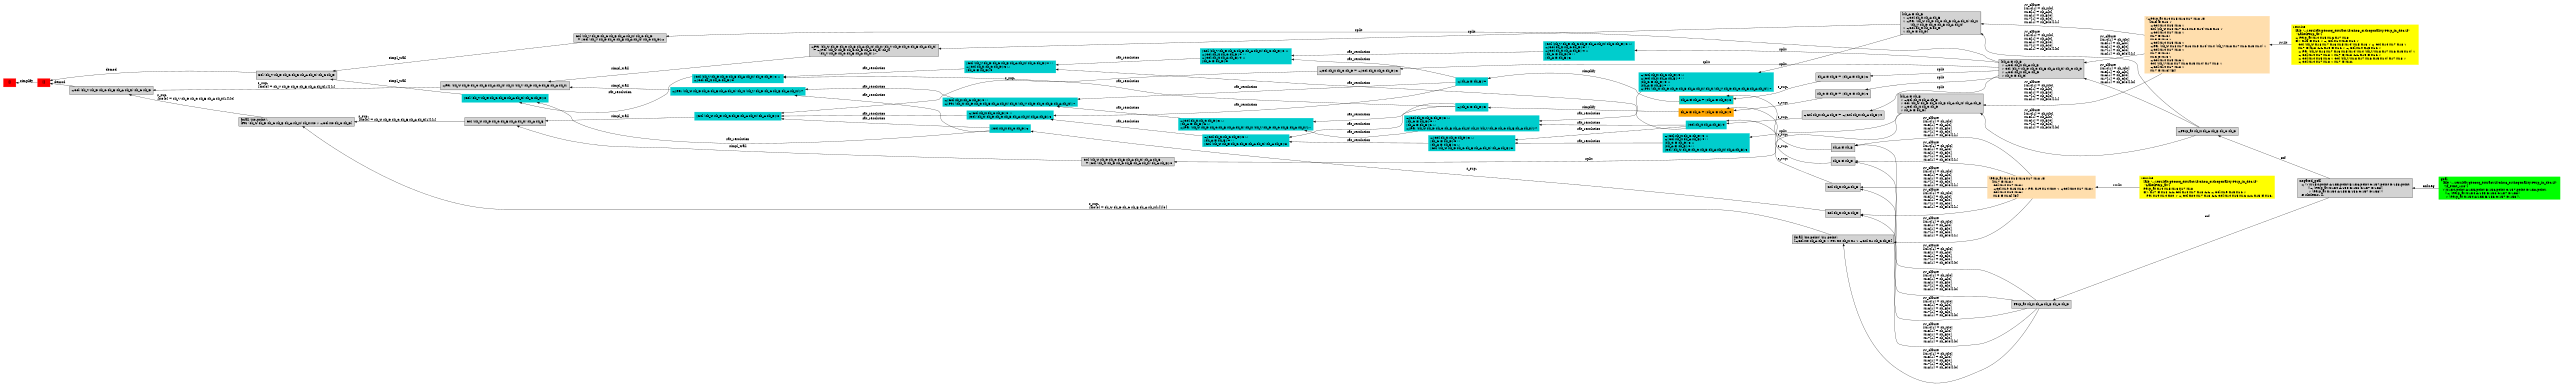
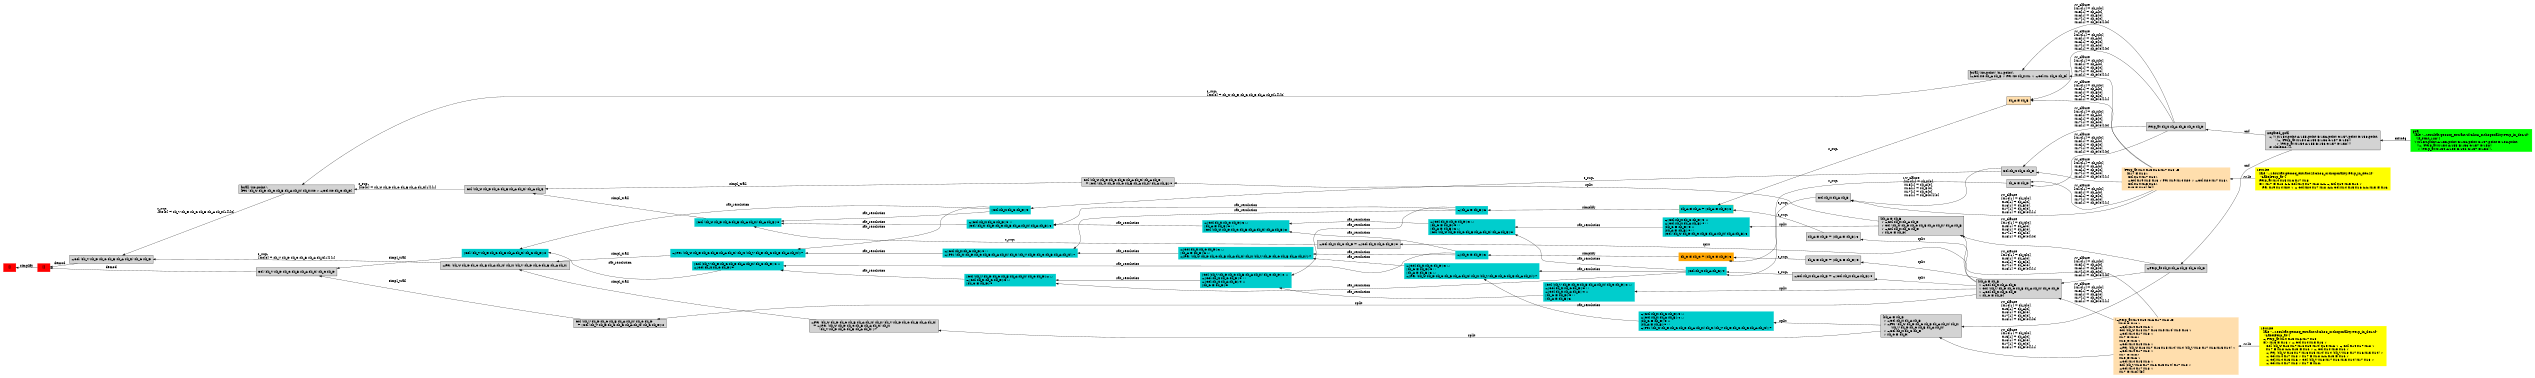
  digraph {
    fontname="DejaVu Serif"
    rankdir=LR
    node [fontname="DejaVu Serif" shape=box style=filled]
    edge [dir=back fontname="DejaVu Serif"]
    n1 [color=red label="[]"]
    n2 [color=red label="[]"]
    n3 [label="Col (sk_V sk_D sk_C sk_B sk_A sk_X) sk_C sk_D\l"]
    n4 [label="¬Col (sk_V sk_D sk_C sk_B sk_A sk_X) sk_C sk_D\l"]
    n5 [color=cyan3 label="⟦Col (sk_V sk_D sk_C sk_B sk_A sk_X) sk_C sk_D⟧/2\l"]
    n6 [label="Col (sk_V sk_D sk_C sk_B sk_A sk_X) sk_C sk_D\l  ← ⟦Col (sk_V sk_D sk_C sk_B sk_A sk_X) sk_C sk_D⟧/2\l"]
    n7 [label="¬Per (sk_U sk_D sk_C sk_B sk_A sk_X) sk_X (sk_V sk_D sk_C sk_B sk_A sk_X)\l"]
    n8 [label="forall (X0:point).\l[Per (sk_U sk_D sk_C sk_B sk_A sk_X) sk_X X0 ∨ ¬Col X0 sk_C sk_D]\l"]
    n9 [color=cyan3 label="⟦Col sk_X sk_C sk_D⟧/3\l"]
    n10 [color=cyan3 label="⟦Col (sk_V sk_D sk_C sk_B sk_A sk_X) sk_C sk_D⟧/2 ⊔ \l¬⟦Col sk_X sk_C sk_D⟧/3\l"]
    n11 [label="[sk_A = sk_B\l ∨ ¬Col sk_X sk_A sk_B\l ∨ Col (sk_V sk_D sk_C sk_B sk_A sk_X) sk_C sk_D\l ∨ ¬Col sk_X sk_C sk_D\l ∨ sk_C = sk_D]\l"]
    n12 [label="Col sk_X sk_C sk_D\l"]
    n13 [color=cyan3 label="¬⟦sk_C = sk_D⟧/5\l"]
    n14 [color=cyan3 label="⟦Col (sk_V sk_D sk_C sk_B sk_A sk_X) sk_C sk_D⟧/2 ⊔ \l¬⟦Col sk_X sk_C sk_D⟧/3 ⊔ \l⟦sk_C = sk_D⟧/5\l"]
    n15 [label="¬Col sk_X sk_C sk_D ← ¬⟦Col sk_X sk_C sk_D⟧/3\l"]
    n16 [color=navajowhite label="(Perp_at X14 X15 X16 X17 X18 :=\l   [X17 ≠ X18∧\l    Col X14 X17 X18∧\l    ¬Col X19 X15 X16 ∨ Per X19 X14 X20 ∨ ¬Col X20 X17 X18∧\l    Col X14 X15 X16∧\l    X15 ≠ X16] [B])\l"]
    n17 [label="Perp_at sk_X sk_A sk_B sk_C sk_D\l"]
    n18 [color=navajowhite label="(¬Perp_at X14 X15 X16 X17 X18 :=\l   [X15 = X16 ∨ \l    ¬Col X14 X15 X16 ∨ \l    Col (sk_U X18 X17 X16 X15 X14) X15 X16 ∨ \l    ¬Col X14 X17 X18 ∨ \l    X17 = X18∧\l    X15 = X16 ∨ \l    ¬Col X14 X15 X16 ∨ \l    ¬Per (sk_U X18 X17 X16 X15 X14) X14 (sk_V X18 X17 X16 X15 X14) ∨ \l    ¬Col X14 X17 X18 ∨ \l    X17 = X18∧\l    X15 = X16 ∨ \l    ¬Col X14 X15 X16 ∨ \l    Col (sk_V X18 X17 X16 X15 X14) X17 X18 ∨ \l    ¬Col X14 X17 X18 ∨ \l    X17 = X18] [B])\l"]
    n19 [label="¬Perp_at sk_X sk_A sk_B sk_C sk_D\l"]
    n20 [color=yellow label="rewrite\l  [file \"../resultat/geocoq_extract/zf/Ch08_orthogonality/Perp_in_dec.zf\" \l   \"LabelPerp_at\"]\l  ¬ Perp_at X14 X15 X16 X17 X18\l  =\> X15 = X16 ∨ ¬ Col X14 X15 X16 ∨ \l     Col (sk_U X18 X17 X16 X15 X14) X15 X16 ∨ ¬ Col X14 X17 X18 ∨ \l     X17 = X18 && X15 = X16 ∨ ¬ Col X14 X15 X16 ∨ \l     ¬ Per (sk_U X18 X17 X16 X15 X14) X14 (sk_V X18 X17 X16 X15 X14) ∨ \l     ¬ Col X14 X17 X18 ∨ X17 = X18 && X15 = X16 ∨ \l     ¬ Col X14 X15 X16 ∨ Col (sk_V X18 X17 X16 X15 X14) X17 X18 ∨ \l     ¬ Col X14 X17 X18 ∨ X17 = X18.\l"]
    n21 [label="negated_goal\l  ¬ (∀ X/154:point A/155:point B/156:point C/157:point D/158:point.\l        ((¬ (Perp_at X/154 A/155 B/156 C/157 D/158))\l         ∨ (Perp_at X/154 A/155 B/156 C/157 D/158)))\l  # skolems: [].\l"]
    n22 [color=green label="goal\l  [file \"../resultat/geocoq_extract/zf/Ch08_orthogonality/Perp_in_dec.zf\" \l   \"zf_stmt_128\"]\l  ∀ X/154:point A/155:point B/156:point C/157:point D/158:point.\l    ((¬ (Perp_at X/154 A/155 B/156 C/157 D/158))\l     ∨ (Perp_at X/154 A/155 B/156 C/157 D/158)).\l"]
    n23 [color=yellow label="rewrite\l  [file \"../resultat/geocoq_extract/zf/Ch08_orthogonality/Perp_in_dec.zf\" \l   \"LabelPerp_at\"]\l  Perp_at X14 X15 X16 X17 X18\l  =\> X17 ≠ X18 && Col X14 X17 X18 && ¬ Col X19 X15 X16 ∨ \l     Per X19 X14 X20 ∨ ¬ Col X20 X17 X18 && Col X14 X15 X16 && X15 ≠ X16.\l"]
    n24 [color=orange label="sk_C ≠ sk_C ← ⟦sk_C = sk_D⟧/5\l"]
    n25 [color=cyan3 label="⟦Col sk_X sk_A sk_B⟧/4\l"]
    n26 [color=cyan3 label="⟦Col (sk_V sk_D sk_C sk_B sk_A sk_X) sk_C sk_D⟧/2 ⊔ \l¬⟦Col sk_X sk_C sk_D⟧/3 ⊔ \l¬⟦Col sk_X sk_A sk_B⟧/4 ⊔ \l⟦sk_C = sk_D⟧/5\l"]
    n27 [label="sk_C ≠ sk_D\l"]
    n28 [label="sk_C = sk_D ← ⟦sk_C = sk_D⟧/5\l"]
    n29 [label="¬Col sk_X sk_A sk_B ← ¬⟦Col sk_X sk_A sk_B⟧/4\l"]
    n30 [label="Col sk_X sk_A sk_B\l"]
    n31 [color=cyan3 label="¬⟦sk_A = sk_B⟧/6\l"]
    n32 [color=cyan3 label="⟦Col (sk_V sk_D sk_C sk_B sk_A sk_X) sk_C sk_D⟧/2 ⊔ \l¬⟦Col sk_X sk_C sk_D⟧/3 ⊔ \l¬⟦Col sk_X sk_A sk_B⟧/4 ⊔ \l⟦sk_C = sk_D⟧/5 ⊔ \l⟦sk_A = sk_B⟧/6\l"]
    n33 [color=orange fillcolor=cyan3 label="sk_A ≠ sk_A ← ⟦sk_A = sk_B⟧/6\l"]
-   n34 [label="sk_A ≠ sk_B\l"]
+   n34 [label="sk_A ≠ sk_B\l" fillcolor=navajowhite]
    n35 [label="sk_A = sk_B ← ⟦sk_A = sk_B⟧/6\l"]
    n36 [color=cyan3 label="¬⟦Per (sk_U sk_D sk_C sk_B sk_A sk_X) sk_X (sk_V sk_D sk_C sk_B sk_A sk_X)⟧/7\l"]
    n37 [label="¬Per (sk_U sk_D sk_C sk_B sk_A sk_X) sk_X (sk_V sk_D sk_C sk_B sk_A sk_X)\l  ← ¬⟦Per (sk_U sk_D sk_C sk_B sk_A sk_X) sk_X \l        (sk_V sk_D sk_C sk_B sk_A sk_X)⟧/7\l"]
    n38 [label="forall (X0:point) (X1:point).\l[¬Col X0 sk_A sk_B ∨ Per X0 sk_X X1 ∨ ¬Col X1 sk_C sk_D]\l"]
    n39 [label="Col (sk_U sk_D sk_C sk_B sk_A sk_X) sk_A sk_B\l"]
    n40 [color=cyan3 label="¬⟦Col sk_X sk_C sk_D⟧/3 ⊔ \l¬⟦Per (sk_U sk_D sk_C sk_B sk_A sk_X) sk_X (sk_V sk_D sk_C sk_B sk_A sk_X)⟧/7\l"]
    n41 [label="[sk_A = sk_B\l ∨ ¬Col sk_X sk_A sk_B\l ∨ ¬Per (sk_U sk_D sk_C sk_B sk_A sk_X) sk_X \l        (sk_V sk_D sk_C sk_B sk_A sk_X)\l ∨ ¬Col sk_X sk_C sk_D\l ∨ sk_C = sk_D]\l"]
    n42 [color=cyan3 label="¬⟦Col sk_X sk_C sk_D⟧/3 ⊔ \l⟦sk_A = sk_B⟧/6 ⊔ \l¬⟦Per (sk_U sk_D sk_C sk_B sk_A sk_X) sk_X (sk_V sk_D sk_C sk_B sk_A sk_X)⟧/7\l"]
    n43 [color=cyan3 label="¬⟦Col sk_X sk_C sk_D⟧/3 ⊔ \l⟦sk_C = sk_D⟧/5 ⊔ \l⟦sk_A = sk_B⟧/6 ⊔ \l¬⟦Per (sk_U sk_D sk_C sk_B sk_A sk_X) sk_X (sk_V sk_D sk_C sk_B sk_A sk_X)⟧/7\l"]
    n44 [color=cyan3 label="¬⟦Col sk_X sk_C sk_D⟧/3 ⊔ \l¬⟦Col sk_X sk_A sk_B⟧/4 ⊔ \l⟦sk_C = sk_D⟧/5 ⊔ \l⟦sk_A = sk_B⟧/6 ⊔ \l¬⟦Per (sk_U sk_D sk_C sk_B sk_A sk_X) sk_X (sk_V sk_D sk_C sk_B sk_A sk_X)⟧/7\l"]
    n45 [color=cyan3 label="⟦Col (sk_U sk_D sk_C sk_B sk_A sk_X) sk_A sk_B⟧/8\l"]
    n46 [label="Col (sk_U sk_D sk_C sk_B sk_A sk_X) sk_A sk_B\l  ← ⟦Col (sk_U sk_D sk_C sk_B sk_A sk_X) sk_A sk_B⟧/8\l"]
    n47 [color=cyan3 label="¬⟦Col sk_X sk_C sk_D⟧/3 ⊔ \l⟦Col (sk_U sk_D sk_C sk_B sk_A sk_X) sk_A sk_B⟧/8\l"]
    n48 [label="[sk_A = sk_B\l ∨ ¬Col sk_X sk_A sk_B\l ∨ Col (sk_U sk_D sk_C sk_B sk_A sk_X) sk_A sk_B\l ∨ ¬Col sk_X sk_C sk_D\l ∨ sk_C = sk_D]\l"]
    n49 [color=cyan3 label="¬⟦Col sk_X sk_C sk_D⟧/3 ⊔ \l⟦sk_A = sk_B⟧/6 ⊔ \l⟦Col (sk_U sk_D sk_C sk_B sk_A sk_X) sk_A sk_B⟧/8\l"]
    n50 [color=cyan3 label="¬⟦Col sk_X sk_C sk_D⟧/3 ⊔ \l⟦sk_C = sk_D⟧/5 ⊔ \l⟦sk_A = sk_B⟧/6 ⊔ \l⟦Col (sk_U sk_D sk_C sk_B sk_A sk_X) sk_A sk_B⟧/8\l"]
    n51 [color=cyan3 label="¬⟦Col sk_X sk_C sk_D⟧/3 ⊔ \l¬⟦Col sk_X sk_A sk_B⟧/4 ⊔ \l⟦sk_C = sk_D⟧/5 ⊔ \l⟦sk_A = sk_B⟧/6 ⊔ \l⟦Col (sk_U sk_D sk_C sk_B sk_A sk_X) sk_A sk_B⟧/8\l"]
    n1 -> n2 [label=simplify]
    n2 -> n3 [label=demod]
    n2 -> n4 [label=demod]
    n3 -> n5 [label=simpl_trail]
    n3 -> n6 [label=simpl_trail]
    n4 -> n7 [label="s_sup-\l\{X0[0] → sk_V sk_D sk_C sk_B sk_A sk_X[1]\}[1]\l"]
    n4 -> n8 [label="s_sup-\l\{X0[0] → sk_V sk_D sk_C sk_B sk_A sk_X[1]\}[0]\l"]
    n5 -> n9 [label=sat_resolution]
    n5 -> n10 [label=sat_resolution]
    n6 -> n11 [label=split]
    n7 -> n36 [label=simpl_trail]
    n7 -> n37 [label=simpl_trail]
    n8 -> n38 [label="s_sup-\l\{X0[0] → sk_U sk_D sk_C sk_B sk_A sk_X[1]\}[0]\l"]
    n8 -> n39 [label="s_sup-\l\{X0[0] → sk_U sk_D sk_C sk_B sk_A sk_X[1]\}[1]\l"]
    n9 -> n12 [label="s_sup-\l"]
    n10 -> n13 [label=sat_resolution]
    n10 -> n14 [label=sat_resolution]
    n11 -> n18 [label="rw_clause\l\{X14[1] → sk_X[0], \l X15[1] → sk_A[0], \l X16[1] → sk_B[0], \l X17[1] → sk_C[0], \l X18[1] → sk_D[0]\}[1]\l"]
    n11 -> n19 [label="rw_clause\l\{X14[1] → sk_X[0], \l X15[1] → sk_A[0], \l X16[1] → sk_B[0], \l X17[1] → sk_C[0], \l X18[1] → sk_D[0]\}[0]\l"]
    n12 -> n16 [label="rw_clause\l\{X14[1] → sk_X[0], \l X15[1] → sk_A[0], \l X16[1] → sk_B[0], \l X17[1] → sk_C[0], \l X18[1] → sk_D[0]\}[1]\l"]
    n12 -> n17 [label="rw_clause\l\{X14[1] → sk_X[0], \l X15[1] → sk_A[0], \l X16[1] → sk_B[0], \l X17[1] → sk_C[0], \l X18[1] → sk_D[0]\}[0]\l"]
    n13 -> n24 [label=simplify]
    n14 -> n25 [label=sat_resolution]
    n14 -> n26 [label=sat_resolution]
    n15 -> n11 [label=split]
    n16 -> n23 [label="rw.lit"]
    n17 -> n21 [label=cnf]
    n18 -> n20 [label="rw.lit"]
    n19 -> n21 [label=cnf]
    n21 -> n22 [label="cnf.neg"]
    n24 -> n27 [label="s_sup-\l"]
    n24 -> n28 [label="s_sup-\l"]
    n25 -> n29 [label="s_sup-\l"]
    n25 -> n30 [label="s_sup-\l"]
    n26 -> n31 [label=sat_resolution]
    n26 -> n32 [label=sat_resolution]
    n27 -> n16 [label="rw_clause\l\{X14[1] → sk_X[0], \l X15[1] → sk_A[0], \l X16[1] → sk_B[0], \l X17[1] → sk_C[0], \l X18[1] → sk_D[0]\}[1]\l"]
    n27 -> n17 [label="rw_clause\l\{X14[1] → sk_X[0], \l X15[1] → sk_A[0], \l X16[1] → sk_B[0], \l X17[1] → sk_C[0], \l X18[1] → sk_D[0]\}[0]\l"]
    n28 -> n11 [label=split]
    n29 -> n11 [label=split]
    n30 -> n16 [label="rw_clause\l\{X14[1] → sk_X[0], \l X15[1] → sk_A[0], \l X16[1] → sk_B[0], \l X17[1] → sk_C[0], \l X18[1] → sk_D[0]\}[1]\l"]
-   n30 -> n17 [label="rw_clause\l\{X14[1] → sk_X[0], \l X15[1] → sk_A[0], \l X16[1] → sk_B[0], \l X17[1] → sk_C[0], \l X18[1] → sk_D[0]\}[0]\l"]
+   n30 -> n12 [label="rw_clause\l\{X14[1] → sk_X[0], \l X15[1] → sk_A[0], \l X16[1] → sk_B[0], \l X17[1] → sk_C[0], \l X18[1] → sk_D[0]\}[0]\l"]
    n31 -> n33 [label=simplify]
    n32 -> n11 [label=split]
    n33 -> n34 [label="s_sup-\l"]
    n33 -> n35 [label="s_sup-\l"]
    n34 -> n16 [label="rw_clause\l\{X14[1] → sk_X[0], \l X15[1] → sk_A[0], \l X16[1] → sk_B[0], \l X17[1] → sk_C[0], \l X18[1] → sk_D[0]\}[1]\l"]
    n34 -> n17 [label="rw_clause\l\{X14[1] → sk_X[0], \l X15[1] → sk_A[0], \l X16[1] → sk_B[0], \l X17[1] → sk_C[0], \l X18[1] → sk_D[0]\}[0]\l"]
    n35 -> n11 [label=split]
    n36 -> n9 [label=sat_resolution]
    n36 -> n40 [label=sat_resolution]
    n37 -> n41 [label=split]
    n38 -> n16 [label="rw_clause\l\{X14[1] → sk_X[0], \l X15[1] → sk_A[0], \l X16[1] → sk_B[0], \l X17[1] → sk_C[0], \l X18[1] → sk_D[0]\}[1]\l"]
    n38 -> n17 [label="rw_clause\l\{X14[1] → sk_X[0], \l X15[1] → sk_A[0], \l X16[1] → sk_B[0], \l X17[1] → sk_C[0], \l X18[1] → sk_D[0]\}[0]\l"]
    n39 -> n45 [label=simpl_trail]
    n39 -> n46 [label=simpl_trail]
    n40 -> n31 [label=sat_resolution]
    n40 -> n42 [label=sat_resolution]
    n41 -> n18 [label="rw_clause\l\{X14[1] → sk_X[0], \l X15[1] → sk_A[0], \l X16[1] → sk_B[0], \l X17[1] → sk_C[0], \l X18[1] → sk_D[0]\}[1]\l"]
    n41 -> n19 [label="rw_clause\l\{X14[1] → sk_X[0], \l X15[1] → sk_A[0], \l X16[1] → sk_B[0], \l X17[1] → sk_C[0], \l X18[1] → sk_D[0]\}[0]\l"]
    n42 -> n13 [label=sat_resolution]
    n42 -> n43 [label=sat_resolution]
    n43 -> n25 [label=sat_resolution]
    n43 -> n44 [label=sat_resolution]
    n44 -> n41 [label=split]
    n45 -> n9 [label=sat_resolution]
    n45 -> n15 [label="s_sup-\l"]
    n45 -> n47 [label=sat_resolution]
    n46 -> n48 [label=split]
    n47 -> n31 [label=sat_resolution]
    n47 -> n49 [label=sat_resolution]
    n48 -> n18 [label="rw_clause\l\{X14[1] → sk_X[0], \l X15[1] → sk_A[0], \l X16[1] → sk_B[0], \l X17[1] → sk_C[0], \l X18[1] → sk_D[0]\}[1]\l"]
    n48 -> n19 [label="rw_clause\l\{X14[1] → sk_X[0], \l X15[1] → sk_A[0], \l X16[1] → sk_B[0], \l X17[1] → sk_C[0], \l X18[1] → sk_D[0]\}[0]\l"]
    n49 -> n13 [label=sat_resolution]
    n49 -> n50 [label=sat_resolution]
    n50 -> n25 [label=sat_resolution]
    n50 -> n51 [label=sat_resolution]
    n51 -> n48 [label=split]
  }
